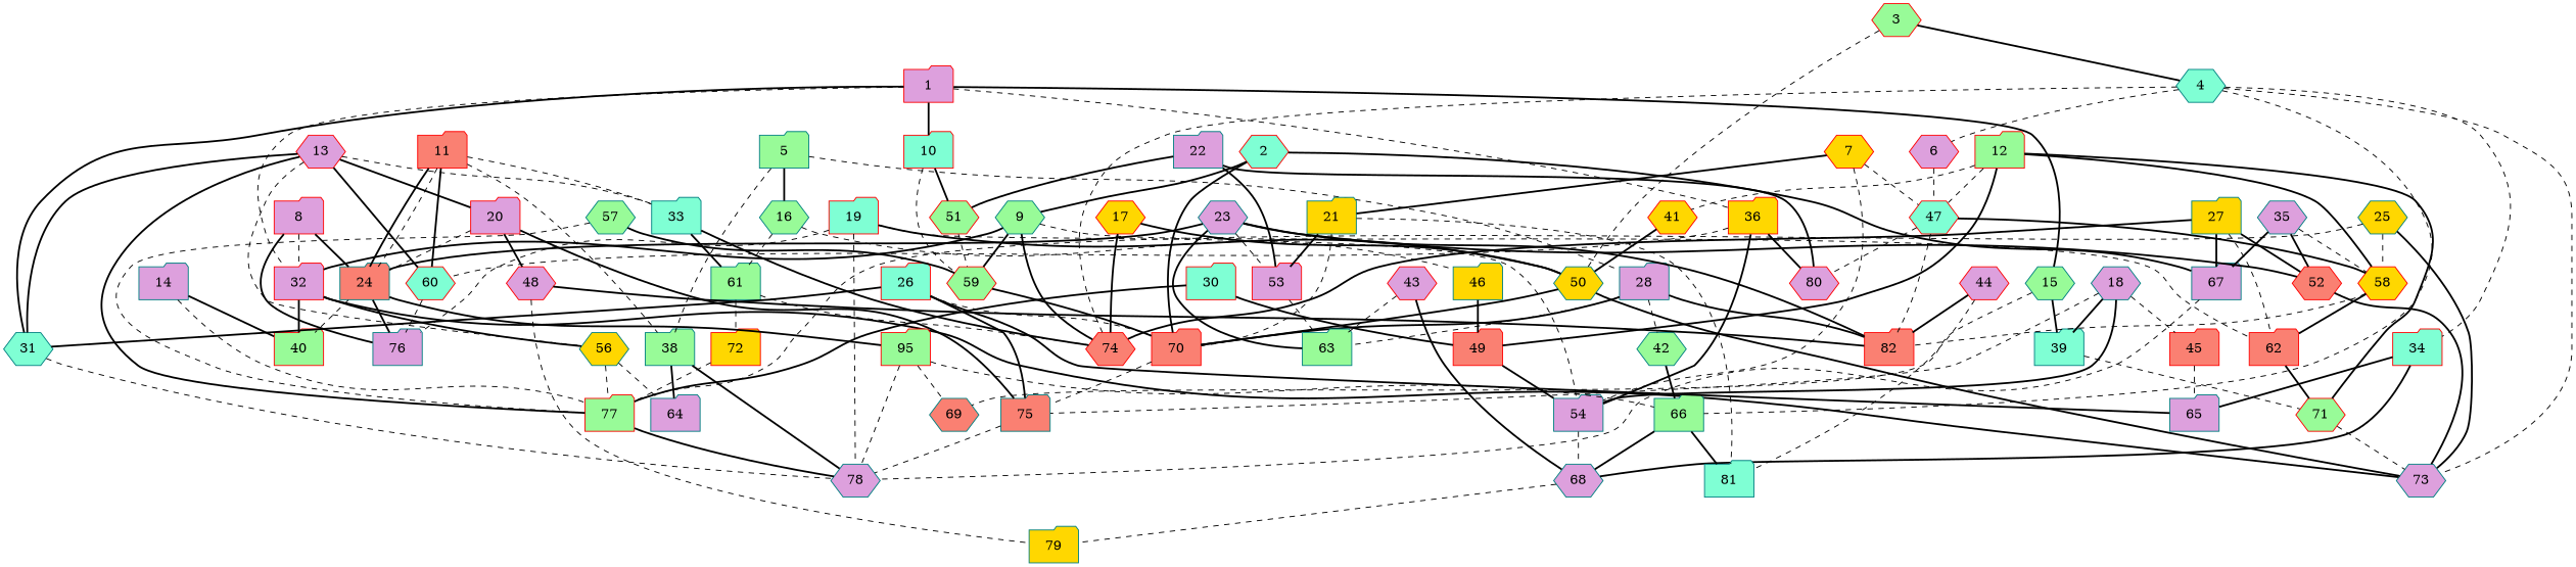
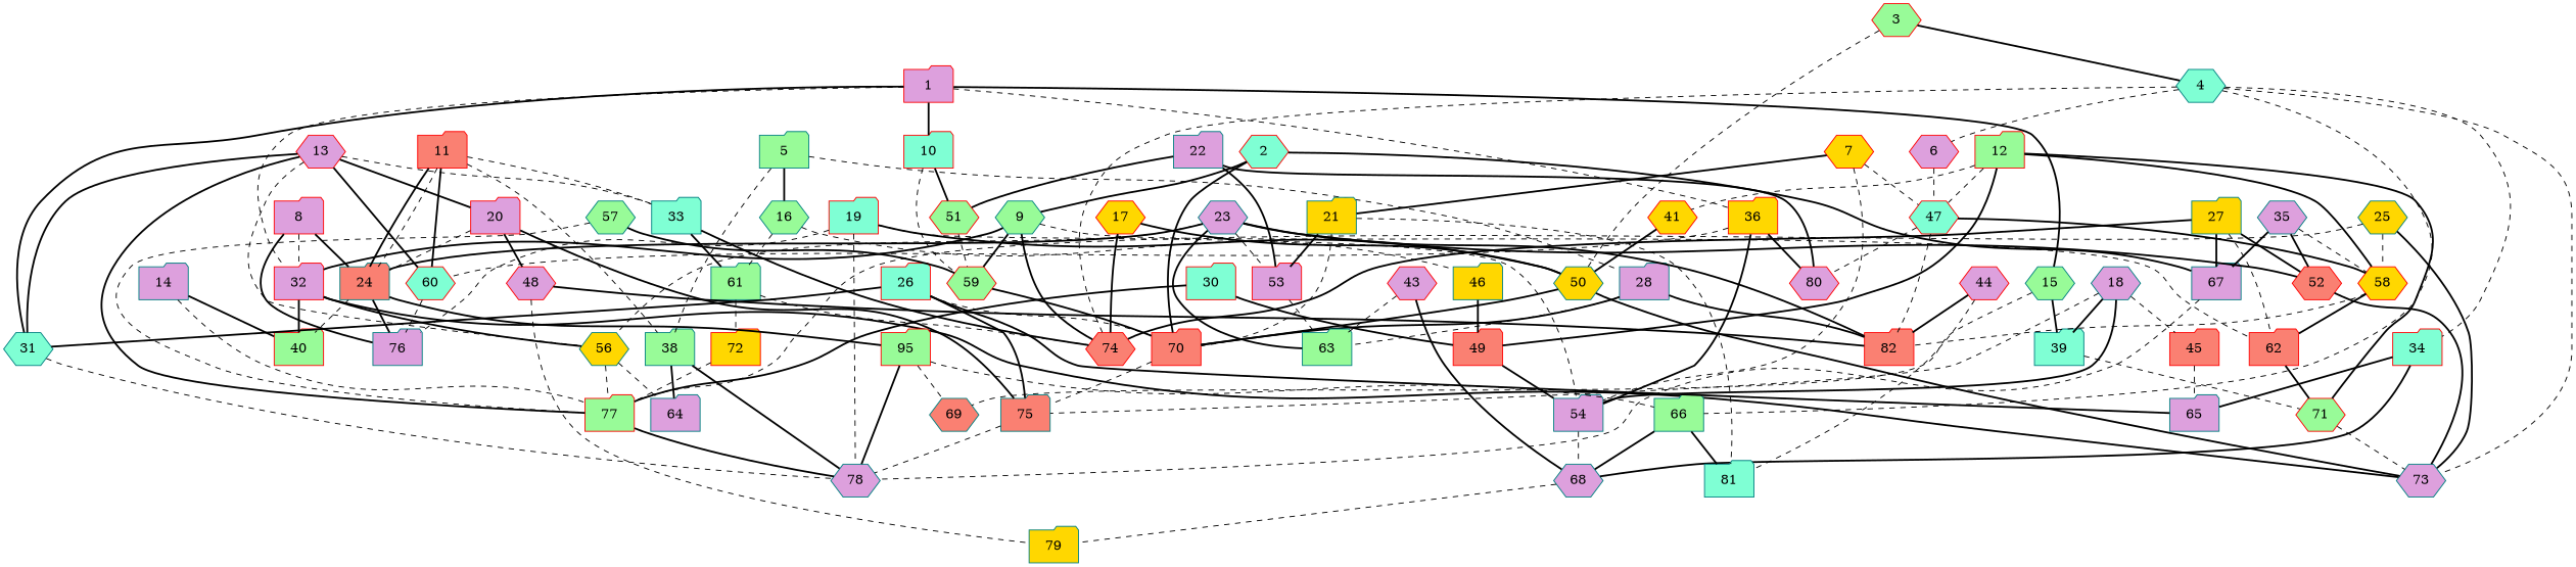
  graph {
    node [color=red fillcolor=plum shape=folder style=filled]
    edge [style=bold]
    10 [fillcolor=aquamarine]
    1
    15 [color=teal fillcolor=palegreen shape=hexagon]
    31 [color=teal fillcolor=aquamarine shape=hexagon]
    32
    36 [fillcolor=gold]
    59 [fillcolor=palegreen shape=hexagon]
    51 [fillcolor=palegreen shape=hexagon]
    39 [color=teal fillcolor=aquamarine]
    69 [color=teal fillcolor=salmon shape=hexagon]
    78 [color=teal shape=hexagon]
    73 [color=teal shape=hexagon]
    56 [color=teal fillcolor=gold shape=hexagon]
    40 [fillcolor=palegreen]
    54 [color=teal]
    60 [fillcolor=aquamarine shape=hexagon]
    80 [shape=hexagon]
    2 [fillcolor=aquamarine shape=hexagon]
    9 [color=teal fillcolor=palegreen shape=hexagon]
    67 [color=teal]
    70 [fillcolor=salmon]
    74 [fillcolor=salmon shape=hexagon]
    62 [fillcolor=salmon]
    75 [color=teal fillcolor=salmon]
    3 [fillcolor=palegreen shape=hexagon]
    4 [color=teal fillcolor=aquamarine shape=hexagon]
    50 [color=teal fillcolor=gold shape=hexagon]
    6 [shape=hexagon]
    34 [fillcolor=aquamarine]
    66 [color=teal fillcolor=palegreen]
    47 [fillcolor=aquamarine shape=hexagon]
    65 [color=teal]
    68 [color=teal shape=hexagon]
    81 [color=teal fillcolor=aquamarine]
    5 [color=teal fillcolor=palegreen]
    16 [color=teal fillcolor=palegreen shape=hexagon]
    28 [color=teal]
    38 [color=teal fillcolor=palegreen]
    46 [color=teal fillcolor=gold]
    61 [color=teal fillcolor=palegreen]
    63 [color=teal fillcolor=palegreen]
    82 [fillcolor=salmon]
-   42 [color=teal fillcolor=palegreen shape=hexagon]
    64 [color=teal]
    58 [fillcolor=gold shape=hexagon]
    7 [fillcolor=gold shape=hexagon]
    21 [color=teal fillcolor=gold]
    53
    8
    24 [color=teal fillcolor=salmon]
    76 [color=teal]
    n52 [fillcolor=palegreen label=95]
    71 [fillcolor=palegreen shape=hexagon]
    11 [fillcolor=salmon]
    33 [color=teal fillcolor=aquamarine]
    12 [fillcolor=palegreen]
    41 [fillcolor=gold shape=hexagon]
    49 [fillcolor=salmon]
    13 [shape=hexagon]
    20
    77 [fillcolor=palegreen]
    48 [shape=hexagon]
    14 [color=teal]
    72 [fillcolor=gold]
    17 [fillcolor=gold shape=hexagon]
    18 [color=teal shape=hexagon]
    45 [fillcolor=salmon]
    19 [fillcolor=aquamarine]
    79 [color=teal fillcolor=gold]
    22 [color=teal]
    23 [color=teal shape=hexagon]
    52 [fillcolor=salmon shape=hexagon]
    25 [color=teal fillcolor=gold shape=hexagon]
    26 [fillcolor=aquamarine]
    27 [color=teal fillcolor=gold]
    30 [fillcolor=aquamarine]
    35 [color=teal shape=hexagon]
    43 [shape=hexagon]
    44 [shape=hexagon]
    57 [color=teal fillcolor=palegreen shape=hexagon]
    10 -- 59 [style=dashed]
    10 -- 51
    1 -- 10
    1 -- 15
    1 -- 31
    1 -- 32 [style=dashed]
    1 -- 36 [style=dashed]
    15 -- 39
    15 -- 69 [style=dashed]
    31 -- 78 [style=dashed]
    32 -- 73
    32 -- 56
    32 -- 40
    36 -- 54
    36 -- 60 [style=dashed]
    36 -- 80
    59 -- 70
    51 -- 59 [style=dashed]
    39 -- 71 [style=dashed]
    56 -- 64 [style=dashed]
    56 -- 77 [style=dashed]
    54 -- 68 [style=dashed]
    60 -- 76 [style=dashed]
    2 -- 9
    2 -- 67
    2 -- 70
    9 -- 32
    9 -- 59
    9 -- 74
    9 -- 62 [style=dashed]
    67 -- 78 [style=dashed]
    70 -- 75 [style=dashed]
    62 -- 71
    75 -- 78 [style=dashed]
    3 -- 4
    3 -- 50 [style=dashed]
    4 -- 73 [style=dashed]
    4 -- 74 [style=dashed]
    4 -- 6 [style=dashed]
    4 -- 34 [style=dashed]
    4 -- 66 [style=dashed]
    50 -- 73
    50 -- 70
    6 -- 47 [style=dashed]
    34 -- 65
    34 -- 68
    66 -- 68
    66 -- 81
    47 -- 80 [style=dashed]
    47 -- 82 [style=dashed]
    47 -- 58
    68 -- 79 [style=dashed]
    5 -- 16
    5 -- 28 [style=dashed]
    5 -- 38 [style=dashed]
    16 -- 46 [style=dashed]
    16 -- 61 [style=dashed]
    28 -- 70
    28 -- 63 [style=dashed]
    28 -- 82
-   28 -- 42 [style=dashed]
    38 -- 78
    38 -- 64
    46 -- 49
    61 -- 74 [style=dashed]
    61 -- 72 [style=dashed]
-   42 -- 66
    58 -- 62
    58 -- 82 [style=dashed]
    7 -- 54 [style=dashed]
    7 -- 47 [style=dashed]
    7 -- 21
    21 -- 70 [style=dashed]
    21 -- 81 [style=dashed]
    21 -- 53
    53 -- 63 [style=dashed]
    8 -- 32 [style=dashed]
    8 -- 24
    8 -- 76
    24 -- 40 [style=dashed]
    24 -- 76
    24 -- n52
    n52 -- 69 [style=dashed]
-   n52 -- 78 [style=dashed]
+   n52 -- 78
    n52 -- 66 [style=dashed]
    71 -- 73 [style=dashed]
    11 -- 60
    11 -- 38 [style=dashed]
    11 -- 24
    11 -- 24 [style=dashed]
    11 -- 33 [style=dashed]
    33 -- 74
    33 -- 61
    12 -- 47 [style=dashed]
    12 -- 58
    12 -- 71
    12 -- 41 [style=dashed]
    12 -- 49
    41 -- 50
    49 -- 54
    13 -- 31
    13 -- 56 [style=dashed]
    13 -- 60
    13 -- 33 [style=dashed]
    13 -- 20
    13 -- 77
    20 -- 75
    20 -- 24 [style=dashed]
    20 -- 48
    77 -- 78
    48 -- 82
    48 -- 79 [style=dashed]
    14 -- 40
    14 -- 77 [style=dashed]
    72 -- 77 [style=dashed]
    17 -- 74
    17 -- 50
    18 -- 39
    18 -- 54
    18 -- 75 [style=dashed]
    18 -- 45 [style=dashed]
    45 -- 65 [style=dashed]
    19 -- 78 [style=dashed]
    19 -- 54 [style=dashed]
    19 -- 50
    19 -- 76 [style=dashed]
    22 -- 51
    22 -- 80
    22 -- 53
+   23 -- 56 [style=dashed]
    23 -- 63
    23 -- 82
    23 -- 53 [style=dashed]
    23 -- 24
    23 -- 52
    52 -- 73
    25 -- 73
    25 -- 58 [style=dashed]
    25 -- 77 [style=dashed]
    26 -- 31
    26 -- 70 [style=dashed]
    26 -- 75
    26 -- 65
    27 -- 67
    27 -- 74
    27 -- 62 [style=dashed]
    27 -- 52
    30 -- 49
    30 -- 77
    35 -- 67
    35 -- 58 [style=dashed]
    35 -- 52
    43 -- 68
    43 -- 63 [style=dashed]
    44 -- 81 [style=dashed]
    44 -- 82
    57 -- 59
    57 -- 77 [style=dashed]
  }
